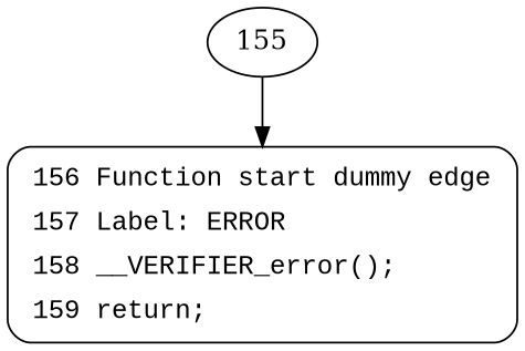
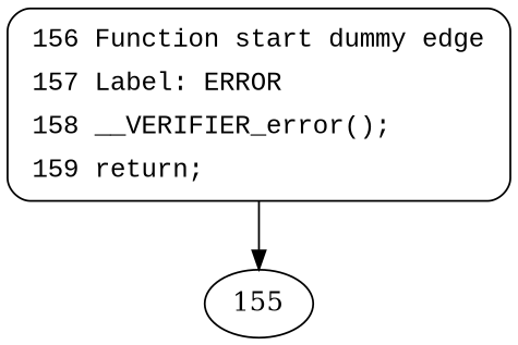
  digraph {
    n1 [fillcolor=white fontname="Courier New" label=<<table border="0" cellborder="0" cellpadding="3" bgcolor="white"><tr><td align="right">156</td><td align="left">Function start dummy edge</td></tr><tr><td align="right">157</td><td align="left">Label: ERROR</td></tr><tr><td align="right">158</td><td align="left">__VERIFIER_error();</td></tr><tr><td align="right">159</td><td align="left">return;</td></tr></table>> penwidth=1 shape=Mrecord style="filled,bold"]
    155
-   155 -> n1
+   n1 -> 155
  }
